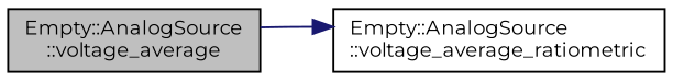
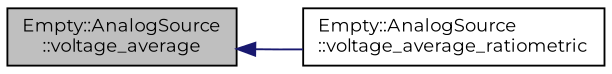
  digraph {
    rankdir=LR
    fontname=Montserrat
    node [color=black fontname=Montserrat fontsize=10 shape=record style=filled]
    n1 [fillcolor=grey75 fontcolor=black height=0.2 label="Empty::AnalogSource\l::voltage_average" width=0.4]
    n2 [fillcolor=white height=0.2 label="Empty::AnalogSource\l::voltage_average_ratiometric" width=0.4]
-   n2 -> n1 [color=midnightblue dir=back fontname=Montserrat fontsize=10 labelfontname=Helvetica labelfontsize=10 style=solid]
+   n1 -> n2 [color=midnightblue dir=back fontname=Montserrat fontsize=10 labelfontname=Helvetica labelfontsize=10 style=solid]
  }
